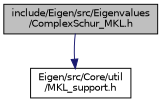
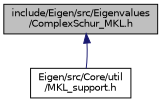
  digraph {
    node [color=black fontname=Helvetica fontsize=10 shape=record style=filled]
    n1 [fillcolor=grey75 fontcolor=black height=0.2 label="include/Eigen/src/Eigenvalues\l/ComplexSchur_MKL.h" width=0.4]
    n2 [fillcolor=white height=0.2 label="Eigen/src/Core/util\l/MKL_support.h" width=0.4]
-   n1 -> n2 [color=midnightblue fontname=Helvetica fontsize=10 labelfontname=Helvetica labelfontsize=10 style=solid]
+   n2 -> n1 [color=midnightblue fontname=Helvetica fontsize=10 labelfontname=Helvetica labelfontsize=10 style=solid]
  }
